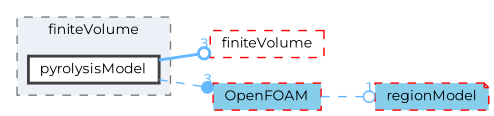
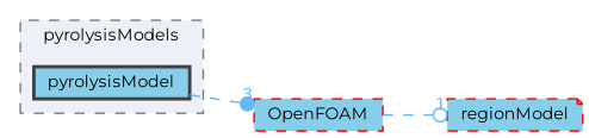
  digraph {
    compound=true
    fontname=Montserrat
    rankdir=LR
    node [color=red fillcolor=white fontname=Montserrat fontsize=10 shape=box style="filled,dashed"]
    edge [arrowhead=odot color=steelblue1 fontcolor=steelblue1 fontname=Montserrat fontsize=10 headlabel=3 labeldistance=1.5 labelfontname=Helvetica labelfontsize=10 style=dashed]
-   n1 [color=grey25 height=0.2 label=pyrolysisModel style="filled,bold" width=0.4]
-   n2 [height=0.2 label=finiteVolume width=0.4]
+   n1 [color=grey25 fillcolor=skyblue height=0.2 label=pyrolysisModel style="filled,bold" width=0.4]
    n3 [fillcolor=skyblue height=0.2 label=OpenFOAM width=0.4]
    n4 [fillcolor=skyblue height=0.2 label=regionModel shape=note width=0.4]
    subgraph cluster_1 {
      bgcolor="#edf0f7"
      fontsize=10
-     label=finiteVolume
+     label=pyrolysisModels
      pencolor=grey50
      style="filled,dashed"
      n1
    }
-   n1 -> n2 [style=bold]
    n1 -> n3 [arrowhead=dot]
    n3 -> n4 [headlabel=1]
  }
